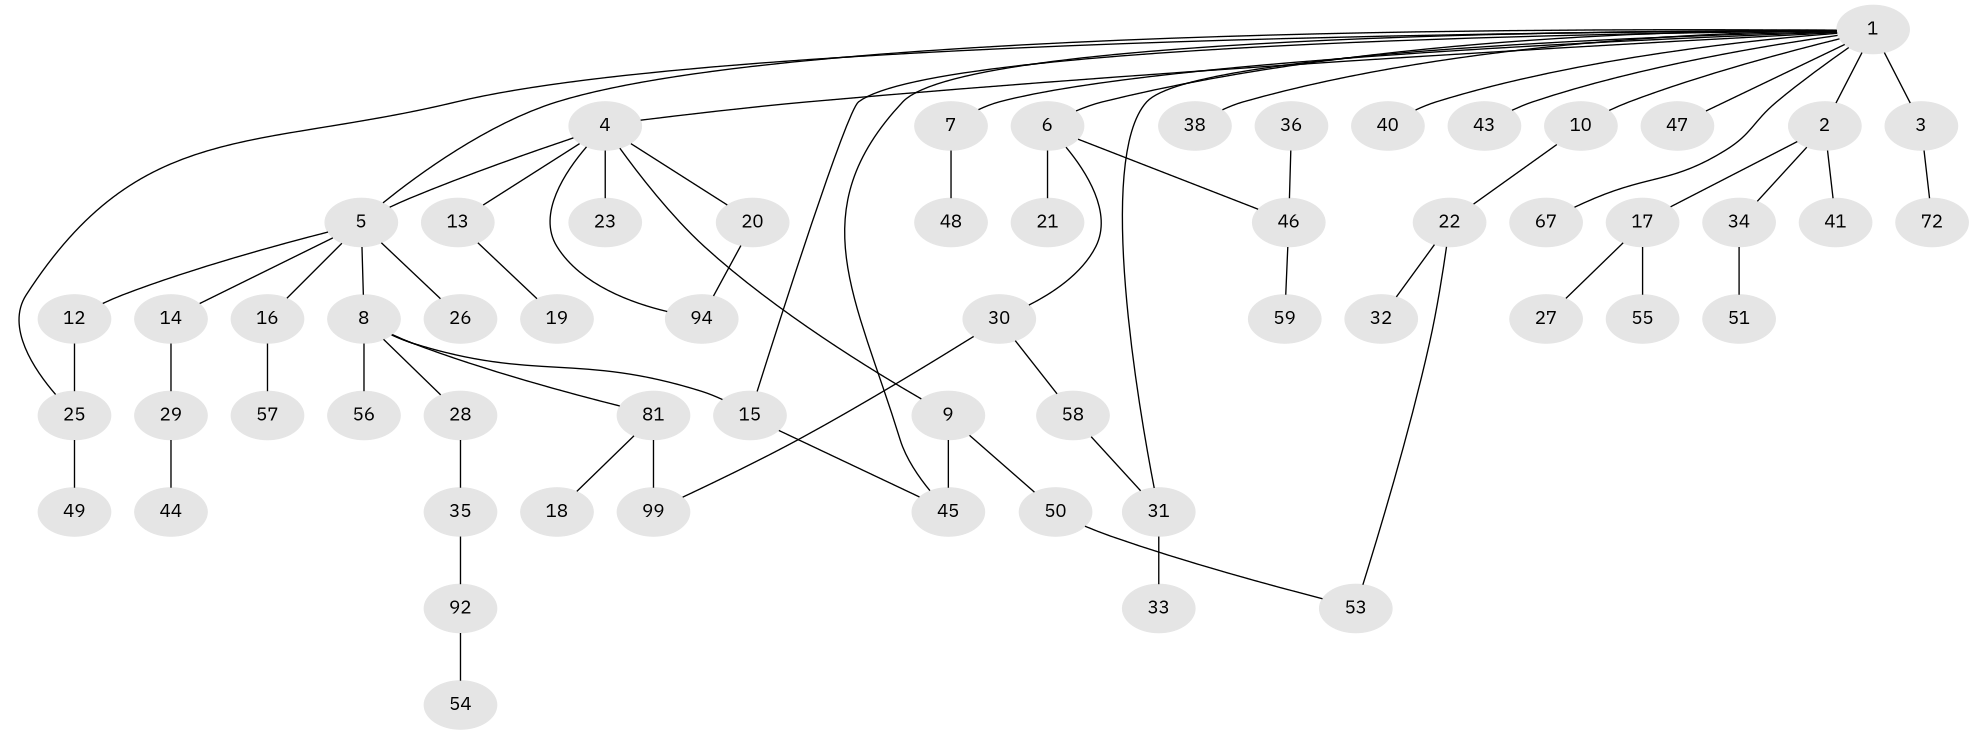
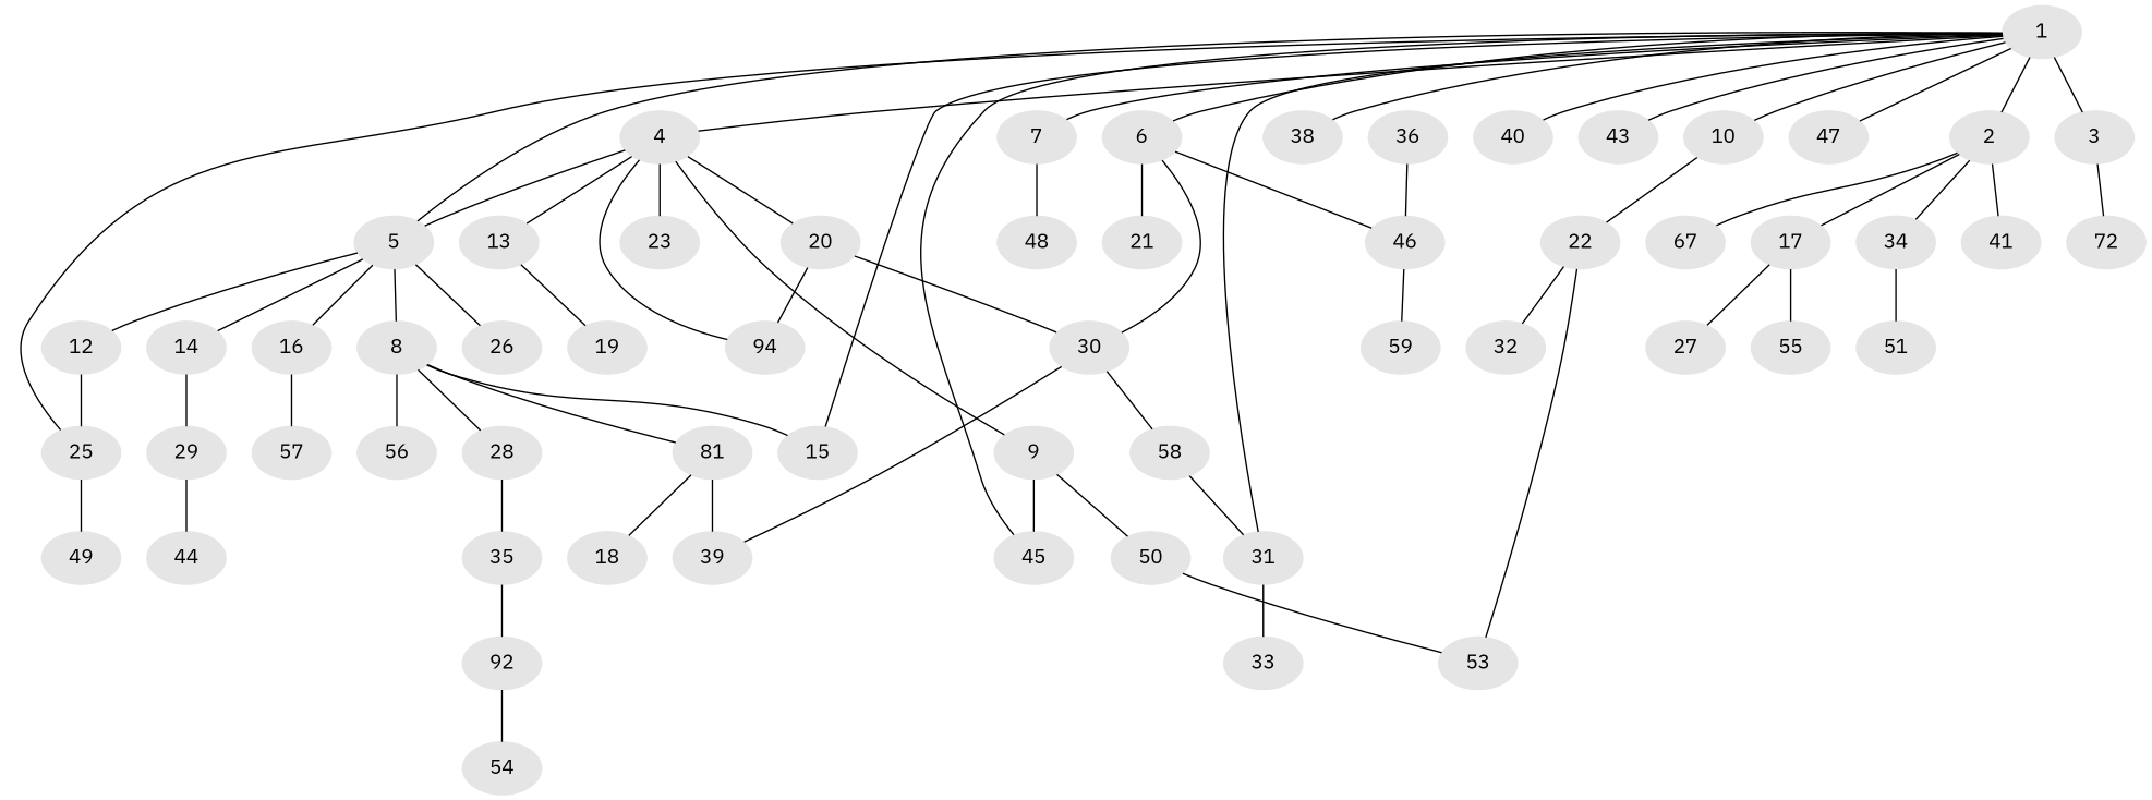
  graph {
    fontname="IBM Plex Sans"
    node [color=gray90 fontname="IBM Plex Sans" style=filled]
    edge [fontname="IBM Plex Sans" weight=1.0]
    1
    2
    3
    4
    5
    6
    7
    10
    15
    25
    31
    n12 [label=67]
    38
    40
    43
    45
    47
    17
    34
    41
    n21 [label=72]
    9
    13
    20
    23
    n26 [label=94]
    8
    12
    14
    16
    26
    21
    30
    46
    48
    22
    49
    33
    36
    27
    55
    51
    50
    19
    n45 [label=81]
    28
    56
    29
    57
-   39 [label=99]
+   39
    58
    59
    18
    35
    53
    32
    44
    n58 [label=92]
    54
    1 -- 2
    1 -- 3 [weight=15.0]
    1 -- 4
    1 -- 5
    1 -- 6
    1 -- 7
    1 -- 10
    1 -- 15
    1 -- 25
    1 -- 31
-   1 -- n12
+   2 -- n12
    1 -- 38
    1 -- 40
    1 -- 43
    1 -- 45
    1 -- 47
    2 -- 17
    2 -- 34
    2 -- 41 [weight=4.0]
    3 -- n21
    4 -- 5
    4 -- 9
    4 -- 13
    4 -- 20
    4 -- 23
    4 -- n26
    5 -- 8
    5 -- 12
    5 -- 14
    5 -- 16
    5 -- 26 [weight=3.0]
    6 -- 21 [weight=2.0]
    6 -- 30
    6 -- 46
    7 -- 48
    10 -- 22
-   15 -- 45
    25 -- 49
    31 -- 33 [weight=4.0]
    17 -- 27
    17 -- 55
    34 -- 51 [weight=2.0]
    9 -- 45 [weight=3.0]
    9 -- 50
    13 -- 19
    20 -- n26
+   20 -- 30 [weight=6.0]
    8 -- 15
    8 -- n45
    8 -- 28
    8 -- 56
    12 -- 25 [weight=2.0]
    14 -- 29 [weight=2.0]
    16 -- 57
    30 -- 39
    30 -- 58
    46 -- 59
    22 -- 53
    22 -- 32
    36 -- 46 [weight=2.0]
    50 -- 53
    n45 -- 39 [weight=4.0]
    n45 -- 18
    28 -- 35 [weight=2.0]
    29 -- 44
    58 -- 31
    35 -- n58
    n58 -- 54
  }
